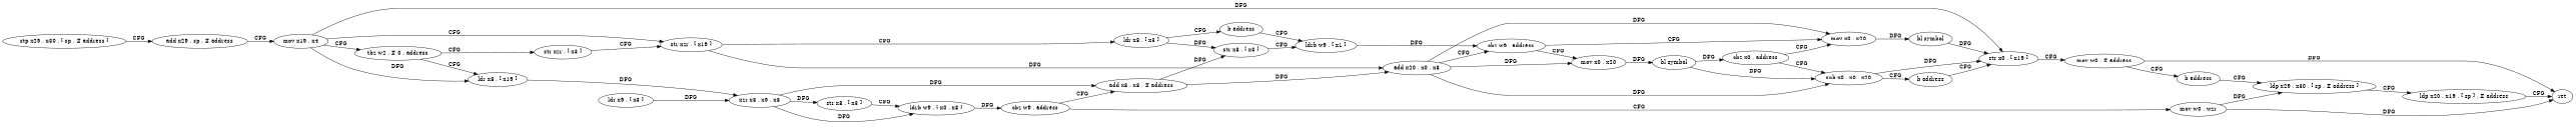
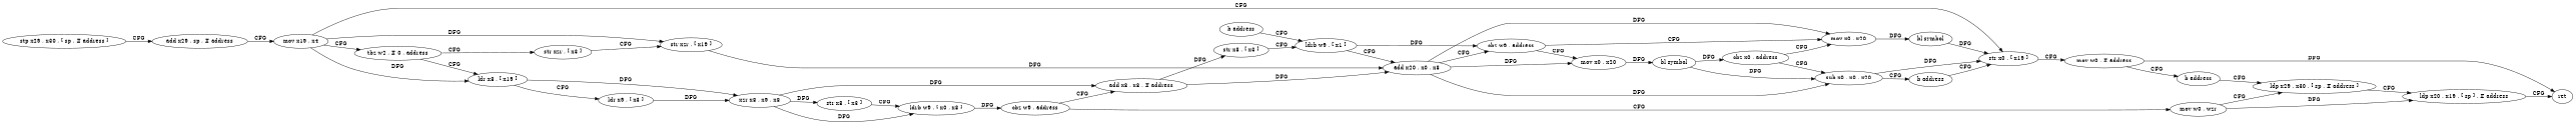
  digraph {
    rankdir=LR
    n1 [label="stp x29 , x30 , [ sp , # address ]"]
    n2 [label="add x29 , sp , # address"]
    n3 [label="mov x19 , x4"]
    n4 [label="tbz w2 , # 0 , address"]
    n5 [label="ldr x8 , [ x19 ]"]
    n6 [label="str xzr , [ x19 ]"]
    n7 [label="str x0 , [ x19 ]"]
    n8 [label="str xzr , [ x3 ]"]
    n9 [label="ldr x9 , [ x3 ]"]
    n10 [label="xzr x8 , x9 , x8"]
    n11 [label="add x20 , x0 , x8"]
-   n12 [label="ldr x8 , [ x3 ]"]
    n13 [label="mov w0 , # address"]
    n14 [label="str x8 , [ x3 ]"]
    n15 [label="ldrb w9 , [ x0 , x8 ]"]
    n16 [label="add x8 , x8 , # address"]
    n17 [label="cbz w9 , address"]
    n18 [label="str x8 , [ x3 ]"]
    n19 [label="mov w0 , wzr"]
    n20 [label="ldp x29 , x30 , [ sp , # address ]"]
    n21 [label=ret]
    n22 [label="ldp x20 , x19 , [ sp ] , # address"]
    n23 [label="ldrb w9 , [ x1 ]"]
    n24 [label="cbz w9 , address"]
    n25 [label="mov x0 , x20"]
    n26 [label="mov x0 , x20"]
    n27 [label="sub x0 , x0 , x20"]
    n28 [label="b address"]
    n29 [label="bl symbol"]
    n30 [label="bl symbol"]
    n31 [label="b address"]
    n32 [label="cbz x0 , address"]
    n33 [label="b address"]
    n1 -> n2 [label=CFG]
    n2 -> n3 [label=CFG]
    n3 -> n4 [label=CFG]
    n3 -> n5 [label=DFG]
-   n3 -> n6 [label=CFG]
-   n3 -> n7 [label=DFG]
+   n3 -> n6 [label=DFG]
+   n3 -> n7 [label=CFG]
    n4 -> n5 [label=CFG]
    n4 -> n8 [label=CFG]
+   n5 -> n9 [label=CFG]
    n5 -> n10 [label=DFG]
    n6 -> n11 [label=DFG]
-   n6 -> n12 [label=CFG]
    n7 -> n13 [label=CFG]
    n8 -> n6 [label=CFG]
    n9 -> n10 [label=DFG]
    n10 -> n14 [label=DFG]
    n10 -> n15 [label=DFG]
    n10 -> n16 [label=DFG]
    n11 -> n24 [label=CFG]
    n11 -> n25 [label=DFG]
    n11 -> n26 [label=DFG]
    n11 -> n27 [label=DFG]
-   n12 -> n18 [label=DFG]
-   n12 -> n28 [label=CFG]
    n13 -> n21 [label=DFG]
    n13 -> n33 [label=CFG]
    n14 -> n15 [label=CFG]
    n15 -> n17 [label=DFG]
    n16 -> n11 [label=DFG]
    n16 -> n18 [label=DFG]
    n17 -> n16 [label=CFG]
    n17 -> n19 [label=CFG]
    n18 -> n23 [label=CFG]
-   n19 -> n20 [label=DFG]
-   n19 -> n21 [label=DFG]
+   n19 -> n20 [label=CFG]
+   n19 -> n22 [label=DFG]
    n20 -> n22 [label=CFG]
    n22 -> n21 [label=CFG]
+   n23 -> n11 [label=CFG]
    n23 -> n24 [label=DFG]
    n24 -> n25 [label=CFG]
    n24 -> n26 [label=CFG]
    n25 -> n29 [label=DFG]
    n26 -> n30 [label=DFG]
    n27 -> n7 [label=DFG]
    n27 -> n31 [label=CFG]
    n28 -> n23 [label=CFG]
    n29 -> n7 [label=DFG]
    n30 -> n27 [label=DFG]
    n30 -> n32 [label=DFG]
    n31 -> n7 [label=CFG]
    n32 -> n25 [label=CFG]
    n32 -> n27 [label=CFG]
    n33 -> n20 [label=CFG]
  }
